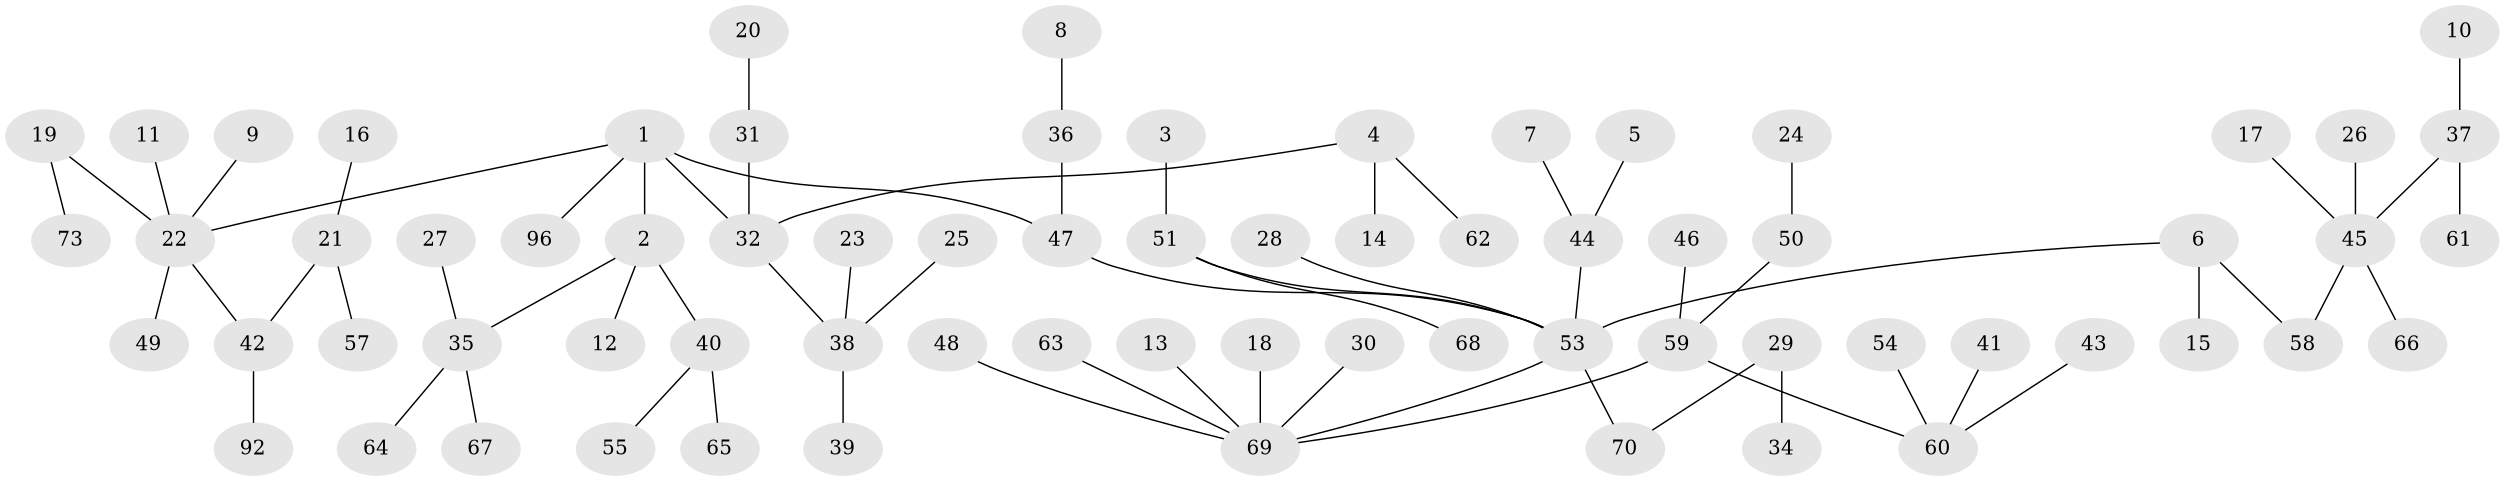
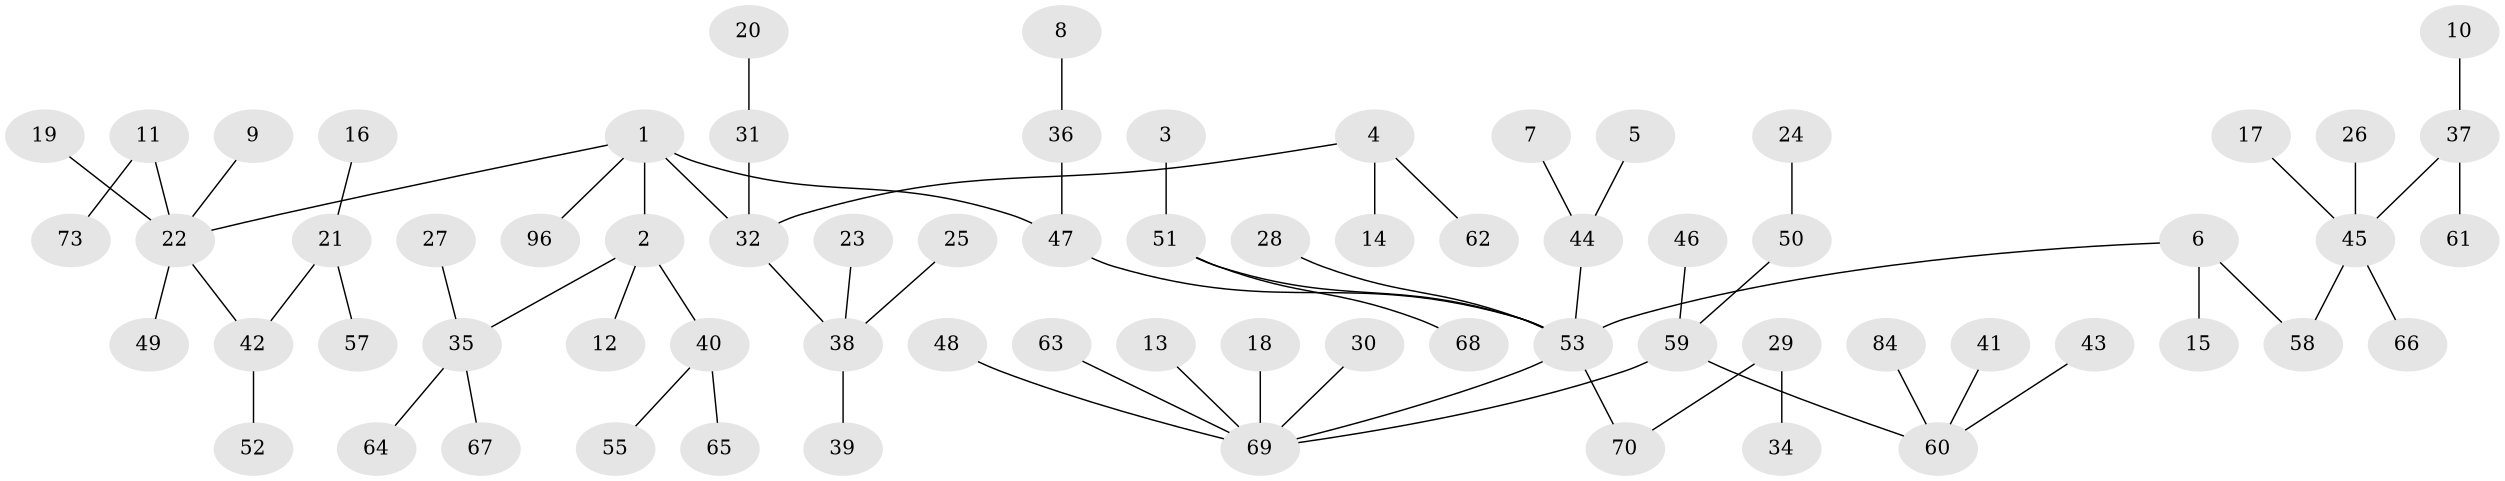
  graph {
    node [color=gray90 style=filled]
    edge [weight=1.0]
    1
    2
    22
    32
    47
    n6 [label=96]
    12
    35
    40
    42
    49
    38
    53
    64
    67
    55
    65
    3
    51
    68
    4
    14
    62
    5
    44
    6
    15
    58
    69
    70
    7
    8
    36
    9
    10
    37
    45
    61
    11
    n40 [label=73]
    13
    16
    21
    57
    17
    66
    18
    19
    20
    31
-   52 [label=92]
+   52
    23
    39
    24
    50
    59
    25
    26
    27
    28
    29
    34
    30
    41
    60
    43
    46
    48
-   54
+   54 [label=84]
    63
    1 -- 2
    1 -- 22
    1 -- 32
    1 -- 47
    1 -- n6
    2 -- 12
    2 -- 35
    2 -- 40
    22 -- 42
    22 -- 49
    32 -- 38
    47 -- 53
    35 -- 64
    35 -- 67
    40 -- 55
    40 -- 65
    42 -- 52
    38 -- 39
    53 -- 69
    53 -- 70
    3 -- 51
    51 -- 53
    51 -- 68
    4 -- 32
    4 -- 14
    4 -- 62
    5 -- 44
    44 -- 53
    6 -- 53
    6 -- 15
    6 -- 58
    7 -- 44
    8 -- 36
    36 -- 47
    9 -- 22
    10 -- 37
    37 -- 45
    37 -- 61
    45 -- 58
    45 -- 66
    11 -- 22
-   19 -- n40
+   11 -- n40
    13 -- 69
    16 -- 21
    21 -- 42
    21 -- 57
    17 -- 45
    18 -- 69
    19 -- 22
    20 -- 31
    31 -- 32
    23 -- 38
    24 -- 50
    50 -- 59
    59 -- 69
    59 -- 60
    25 -- 38
    26 -- 45
    27 -- 35
    28 -- 53
    29 -- 70
    29 -- 34
    30 -- 69
    41 -- 60
    43 -- 60
    46 -- 59
    48 -- 69
    54 -- 60
    63 -- 69
  }
